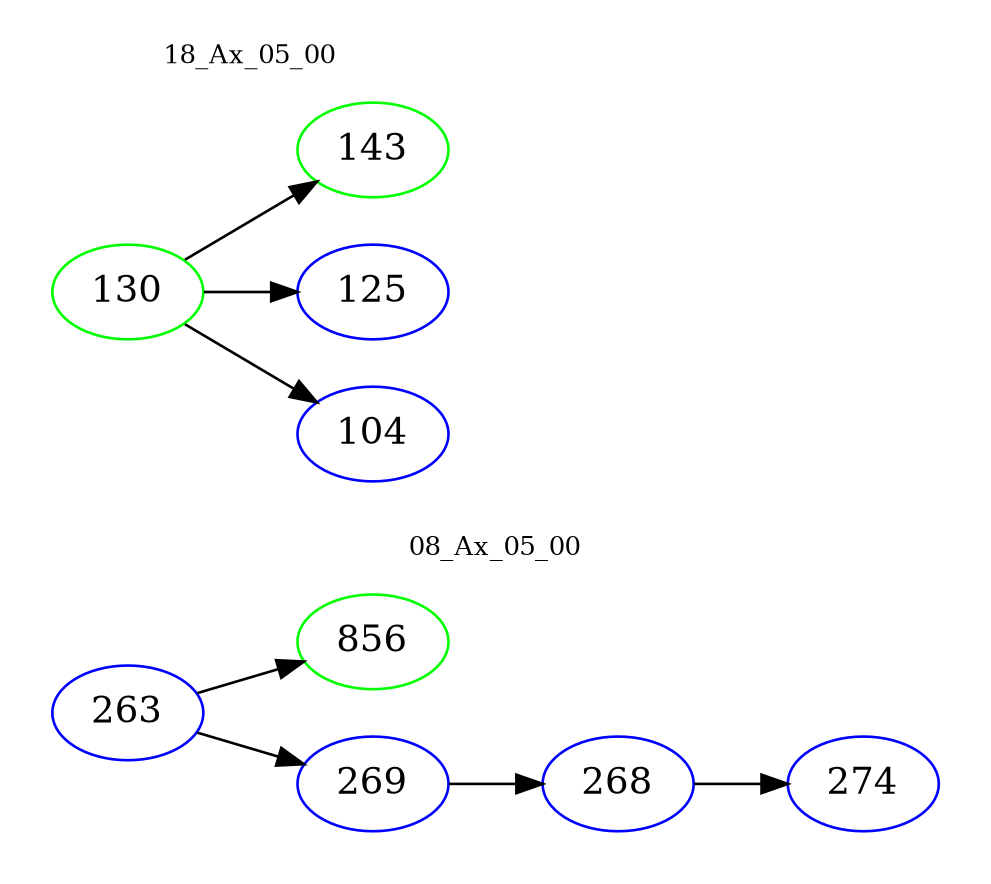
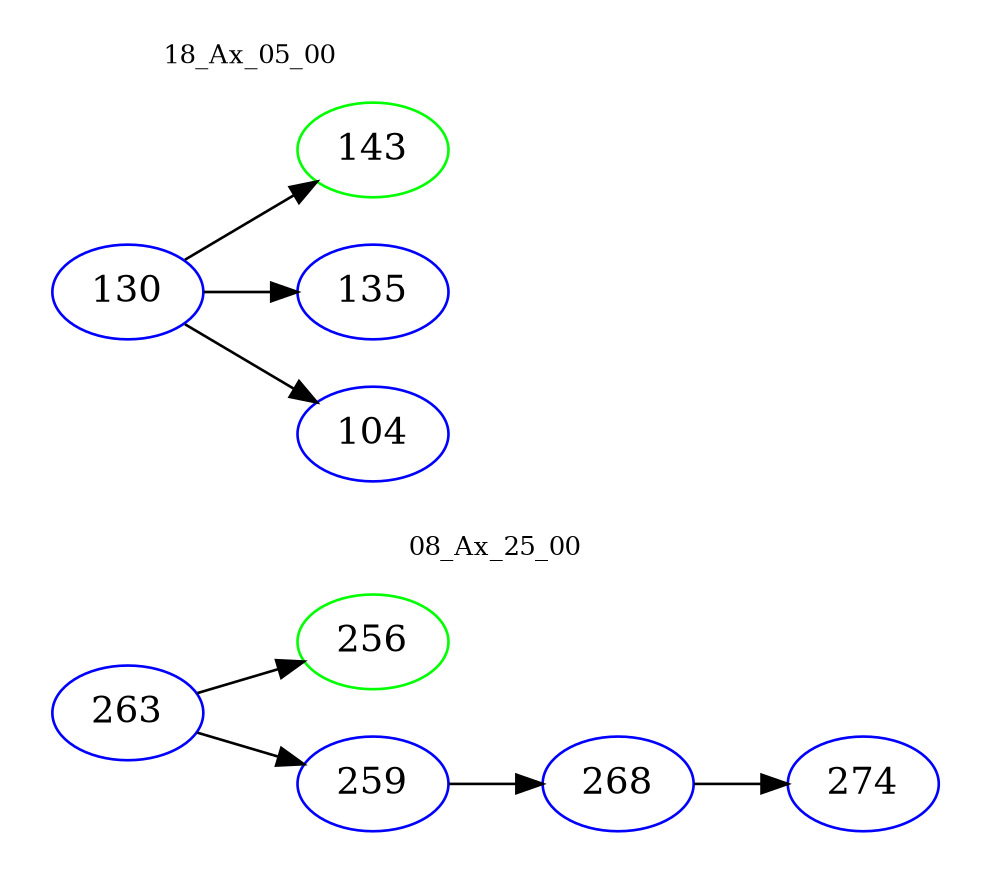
  digraph {
    rankdir=LR
    node [color=blue]
    edge [color=black]
-   n1 [label=269]
+   n1 [label=259]
    n2 [label=263]
    n3 [label=268]
-   n4 [color=green label=856]
+   n4 [color=green label=256]
    n5 [label=274]
-   n6 [color=green label=130]
+   n6 [label=130]
    n7 [label=104]
-   n8 [label=125]
+   n8 [label=135]
    n9 [color=green label=143]
    subgraph cluster_1 {
      color=white
      fontsize=10
-     label="08_Ax_05_00"
+     label="08_Ax_25_00"
      n1
      n2
      n3
      n4
      n5
    }
    subgraph cluster_2 {
      color=white
      fontsize=10
      label="18_Ax_05_00"
      n6
      n7
      n8
      n9
    }
    n1 -> n3
    n2 -> n1
    n2 -> n4
    n3 -> n5
    n6 -> n7
    n6 -> n8
    n6 -> n9
  }
